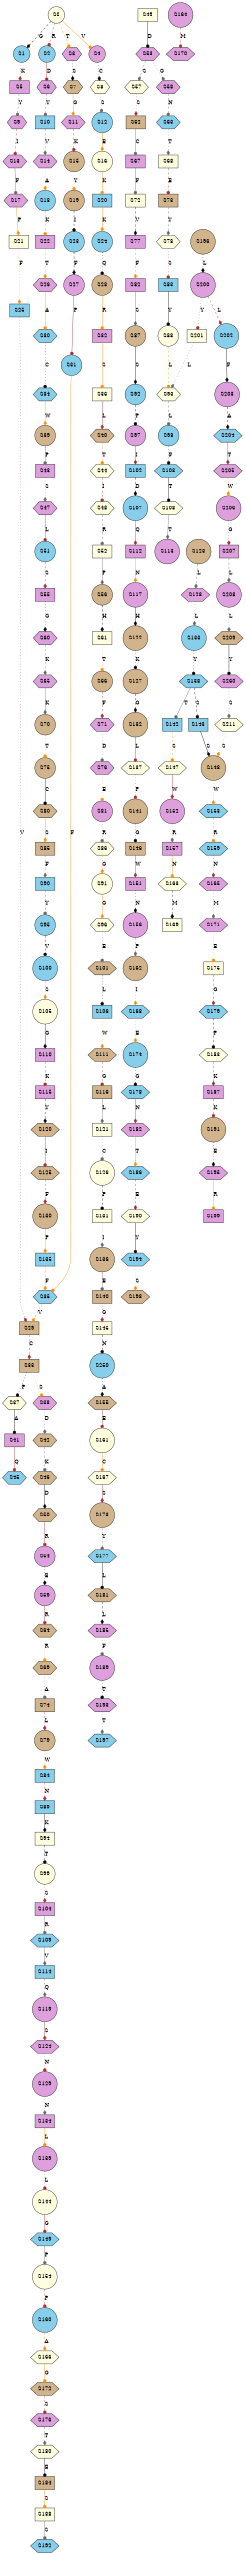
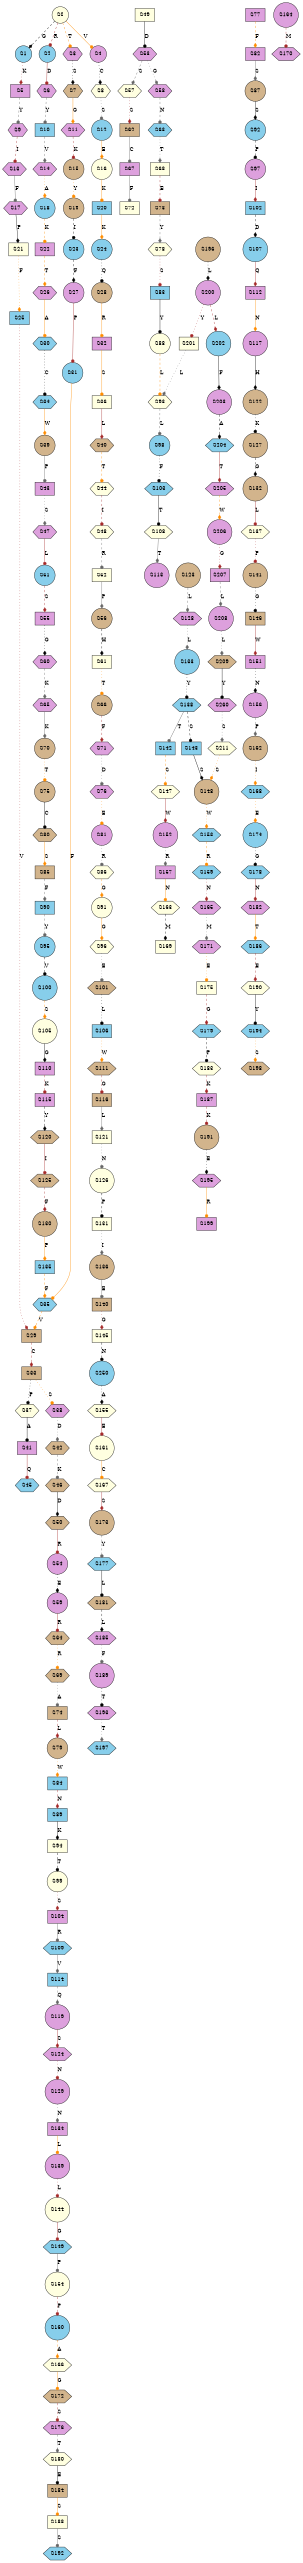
  strict digraph {
    node [fillcolor=plum shape=hexagon style=filled]
    edge [arrowhead=diamond color=gray40 style=solid]
    S0 [fillcolor=lightyellow shape=circle]
    S1 [fillcolor=skyblue shape=circle]
    S2 [fillcolor=skyblue shape=circle]
    S3
    S4 [shape=circle]
    S5 [shape=box]
    S6
    S7 [fillcolor=tan]
    S8 [fillcolor=lightyellow]
    S9
    S10 [fillcolor=skyblue shape=box]
    S11
    S12 [fillcolor=skyblue shape=circle]
    S13
    S14
    S15 [fillcolor=tan shape=circle]
    S16 [fillcolor=lightyellow shape=circle]
    S17
    S18 [fillcolor=skyblue shape=circle]
    S19 [fillcolor=tan shape=circle]
    S20 [fillcolor=skyblue shape=box]
    S21 [fillcolor=lightyellow shape=box]
    S22 [shape=box]
    S23 [fillcolor=skyblue shape=circle]
    S24 [fillcolor=skyblue shape=circle]
    S25 [fillcolor=skyblue shape=box]
    S26
    S27 [shape=circle]
    S28 [fillcolor=tan shape=circle]
    S29 [fillcolor=tan shape=box]
    S30 [fillcolor=skyblue]
    S31 [fillcolor=skyblue shape=circle]
    S32 [shape=box]
    S33 [fillcolor=tan shape=box]
    S34 [fillcolor=skyblue]
    S35 [fillcolor=skyblue]
    S36 [fillcolor=lightyellow shape=box]
    S37 [fillcolor=lightyellow]
    S38
    S39 [fillcolor=tan shape=circle]
    S40 [fillcolor=tan]
    S41 [shape=box]
    S42 [fillcolor=tan]
    S43 [shape=box]
    S44 [fillcolor=lightyellow]
    S45 [fillcolor=skyblue]
    S46 [fillcolor=tan]
    S47
    S48 [fillcolor=lightyellow]
    S50 [fillcolor=tan]
    S51 [fillcolor=skyblue shape=circle]
    S52 [fillcolor=lightyellow shape=box]
    S49 [fillcolor=lightyellow shape=box]
    S53
    S54 [shape=circle]
    S55 [shape=box]
    S56 [fillcolor=tan shape=circle]
    S57 [fillcolor=lightyellow]
    S58
    S59 [shape=circle]
    S60
    S61 [fillcolor=lightyellow shape=box]
    S62 [fillcolor=tan shape=box]
    S63 [fillcolor=skyblue]
    S64 [fillcolor=tan]
    S65
    S66 [fillcolor=tan shape=circle]
    S67 [shape=box]
    S68 [fillcolor=lightyellow shape=box]
    S69 [fillcolor=tan]
    S70 [fillcolor=tan shape=circle]
    S71
    S72 [fillcolor=lightyellow shape=box]
    S73 [fillcolor=tan shape=box]
    S74 [fillcolor=tan shape=box]
    S75 [fillcolor=tan shape=circle]
    S76
    S77 [shape=box]
    S78 [fillcolor=lightyellow]
    S79 [fillcolor=tan shape=circle]
    S80 [fillcolor=tan]
    S81 [shape=circle]
    S82 [shape=box]
    S83 [fillcolor=skyblue shape=box]
    S84 [fillcolor=skyblue shape=box]
    S85 [fillcolor=tan shape=box]
    S86 [fillcolor=lightyellow]
    S87 [fillcolor=tan shape=circle]
    S88 [fillcolor=lightyellow shape=circle]
    S89 [fillcolor=skyblue shape=box]
    S90 [fillcolor=skyblue shape=box]
    S91 [fillcolor=lightyellow shape=circle]
    S92 [fillcolor=skyblue shape=circle]
    S93 [fillcolor=lightyellow]
    S94 [fillcolor=lightyellow shape=box]
    S95 [fillcolor=skyblue shape=circle]
    S96 [fillcolor=lightyellow]
    S97 [shape=circle]
    S98 [fillcolor=skyblue shape=circle]
    S99 [fillcolor=lightyellow shape=circle]
    S100 [fillcolor=skyblue shape=circle]
    S101 [fillcolor=tan]
    S102 [fillcolor=skyblue shape=box]
    S103 [fillcolor=skyblue]
    S104 [shape=box]
    S105 [fillcolor=lightyellow shape=circle]
    S106 [fillcolor=skyblue shape=box]
    S107 [fillcolor=skyblue shape=circle]
    S108 [fillcolor=lightyellow]
    S109 [fillcolor=skyblue]
    S110 [shape=box]
    S111 [fillcolor=tan]
    S112 [shape=box]
    S113 [shape=circle]
    S114 [fillcolor=skyblue shape=box]
    S115 [shape=box]
    S116 [fillcolor=tan shape=box]
    S117 [shape=circle]
    S119 [shape=circle]
    S120 [fillcolor=tan]
    S121 [fillcolor=lightyellow shape=box]
    S122 [fillcolor=tan shape=circle]
    S124
    S125 [fillcolor=tan]
    S126 [fillcolor=lightyellow shape=circle]
    S127 [fillcolor=tan shape=circle]
    S123 [fillcolor=tan shape=circle]
    S128
    S129 [shape=circle]
    S130 [fillcolor=tan shape=circle]
    S131 [fillcolor=lightyellow shape=box]
    S132 [fillcolor=tan shape=circle]
    S133 [fillcolor=skyblue shape=circle]
    S134 [shape=box]
    S135 [fillcolor=skyblue shape=box]
    S136 [fillcolor=tan shape=circle]
    S137 [fillcolor=lightyellow]
    S138 [fillcolor=skyblue]
    S139 [shape=circle]
    S140 [fillcolor=tan shape=box]
    S141 [fillcolor=tan shape=circle]
    S142 [fillcolor=skyblue shape=box]
    S143 [fillcolor=skyblue shape=box]
    S144 [fillcolor=lightyellow shape=circle]
    S145 [fillcolor=lightyellow shape=box]
    S146 [fillcolor=tan shape=box]
    S147 [fillcolor=lightyellow]
    S148 [fillcolor=tan shape=circle]
    S149 [fillcolor=skyblue]
    n150 [fillcolor=skyblue label=S250 shape=circle]
    S151 [shape=box]
    S152 [shape=circle]
    S153 [fillcolor=skyblue]
    S154 [fillcolor=lightyellow shape=circle]
-   S155 [fillcolor=tan]
+   S155 [fillcolor=lightyellow]
    S156 [shape=circle]
    S157 [shape=box]
    S159 [fillcolor=skyblue]
    S160 [fillcolor=skyblue shape=circle]
    S161 [fillcolor=lightyellow shape=circle]
    S162 [fillcolor=tan shape=circle]
    S163 [fillcolor=lightyellow]
    S165
    S166 [fillcolor=lightyellow]
    S167 [fillcolor=lightyellow]
    S168 [fillcolor=skyblue]
    S169 [fillcolor=lightyellow shape=box]
    S164 [shape=circle]
    S170
    S171
    S172 [fillcolor=tan]
    S173 [fillcolor=tan shape=circle]
    S174 [fillcolor=skyblue shape=circle]
    S175 [fillcolor=lightyellow shape=box]
    S176
    S177 [fillcolor=skyblue]
    S178 [fillcolor=skyblue]
    S179 [fillcolor=skyblue]
    S180 [fillcolor=lightyellow]
    S181 [fillcolor=tan]
    S182
    S183 [fillcolor=lightyellow]
    S184 [fillcolor=tan shape=box]
    S185
    S186 [fillcolor=skyblue]
    S187 [shape=box]
    S188 [fillcolor=lightyellow shape=box]
    S189 [shape=circle]
    S190 [fillcolor=lightyellow]
    S191 [fillcolor=tan shape=circle]
    S192 [fillcolor=skyblue]
    S193
    S194 [fillcolor=skyblue]
    S195
    S197 [fillcolor=skyblue]
    S198 [fillcolor=tan]
    S199 [shape=box]
    S196 [fillcolor=tan shape=circle]
    S200 [shape=circle]
    S201 [fillcolor=lightyellow shape=box]
    S202 [fillcolor=skyblue shape=circle]
    S203 [shape=circle]
    S204 [fillcolor=skyblue]
    S205
    S206 [shape=circle]
    S207 [shape=box]
    S208 [shape=circle]
    S209 [fillcolor=tan]
    n209 [label=S260]
    S211 [fillcolor=lightyellow]
    S0 -> S1 [color=black label=G style=dashed]
    S0 -> S2 [arrowhead=dot color=brown label=R style=dashed]
    S0 -> S3 [arrowhead=dot color=darkorange label=T style=dashed]
    S0 -> S4 [arrowhead=dot color=darkorange label=V]
    S1 -> S5 [color=brown label=K style=dotted]
    S2 -> S6 [arrowhead=dot color=brown label=D]
    S3 -> S7 [color=black label=S style=dotted]
    S4 -> S8 [color=black label=C style=dotted]
    S5 -> S9 [arrowhead=dot label=Y style=dashed]
    S6 -> S10 [arrowhead=dot label=Y style=dashed]
    S7 -> S11 [color=darkorange label=G]
    S8 -> S12 [arrowhead=dot label=S style=dotted]
    S9 -> S13 [arrowhead=dot color=brown label=I style=dashed]
    S10 -> S14 [label=V style=dashed]
    S11 -> S15 [arrowhead=dot color=brown label=K style=dashed]
    S12 -> S16 [color=darkorange label=E]
    S13 -> S17 [arrowhead=dot label=F]
    S14 -> S18 [color=darkorange label=A style=dotted]
    S15 -> S19 [arrowhead=dot color=darkorange label=Y style=dotted]
    S16 -> S20 [arrowhead=dot color=darkorange label=K]
-   S17 -> S21 [color=darkorange label=P]
+   S17 -> S21 [color=black label=P]
    S18 -> S22 [arrowhead=dot color=darkorange label=K style=dashed]
    S19 -> S23 [arrowhead=dot color=black label=I style=dashed]
    S20 -> S24 [color=darkorange label=K]
    S21 -> S25 [color=darkorange label=F style=dotted]
    S22 -> S26 [color=darkorange label=T style=dashed]
    S23 -> S27 [color=black label=F style=dashed]
    S24 -> S28 [arrowhead=dot color=black label=Q style=dotted]
    S25 -> S29 [color=brown label=V style=dotted]
    S26 -> S30 [arrowhead=dot color=darkorange label=A]
    S27 -> S31 [arrowhead=dot color=brown label=P]
    S28 -> S32 [arrowhead=dot color=darkorange label=R]
    S29 -> S33 [color=brown label=C style=dashed]
    S30 -> S34 [arrowhead=dot color=black label=C style=dotted]
    S31 -> S35 [arrowhead=dot color=darkorange label=F]
    S32 -> S36 [arrowhead=dot color=darkorange label=S]
    S33 -> S37 [arrowhead=dot color=black label=P style=dotted]
    S33 -> S38 [arrowhead=dot color=darkorange label=S style=dotted]
    S34 -> S39 [color=darkorange label=W]
    S35 -> S29 [color=darkorange label=V style=dashed]
    S36 -> S40 [color=brown label=L]
    S37 -> S41 [arrowhead=dot color=black label=A]
    S38 -> S42 [label=D style=dotted]
    S39 -> S43 [arrowhead=dot label=P]
    S40 -> S44 [arrowhead=dot color=darkorange label=T style=dashed]
    S41 -> S45 [arrowhead=dot color=brown label=Q]
    S42 -> S46 [arrowhead=dot label=K style=dashed]
    S43 -> S47 [label=S style=dotted]
    S44 -> S48 [arrowhead=dot color=brown label=I style=dashed]
    S46 -> S50 [color=black label=D]
    S47 -> S51 [arrowhead=dot color=brown label=L]
    S48 -> S52 [arrowhead=dot label=R style=dashed]
    S50 -> S54 [arrowhead=dot color=brown label=R]
    S51 -> S55 [color=brown label=S style=dashed]
    S52 -> S56 [label=P]
    S49 -> S53 [arrowhead=dot color=black label=D]
    S53 -> S57 [label=S style=dashed]
    S53 -> S58 [label=G style=dotted]
    S54 -> S59 [color=black label=E style=dotted]
    S55 -> S60 [color=black label=G style=dotted]
    S56 -> S61 [color=black label=H style=dashed]
    S57 -> S62 [color=brown label=S style=dotted]
    S58 -> S63 [arrowhead=dot label=N style=dashed]
    S59 -> S64 [arrowhead=dot color=brown label=R]
    S60 -> S65 [label=K style=dashed]
    S61 -> S66 [arrowhead=dot color=darkorange label=T style=dotted]
    S62 -> S67 [arrowhead=dot label=C]
    S63 -> S68 [label=T style=dotted]
    S64 -> S69 [arrowhead=dot color=darkorange label=R style=dotted]
    S65 -> S70 [label=K]
    S66 -> S71 [color=brown label=F style=dashed]
    S67 -> S72 [arrowhead=dot label=F]
    S68 -> S73 [arrowhead=dot color=brown label=E style=dashed]
    S69 -> S74 [arrowhead=dot label=A style=dotted]
    S70 -> S75 [arrowhead=dot color=darkorange label=T style=dotted]
    S71 -> S76 [arrowhead=dot label=D style=dotted]
-   S72 -> S77 [color=black label=V style=dashed]
    S73 -> S78 [label=Y style=dashed]
    S74 -> S79 [color=brown label=L style=dashed]
    S75 -> S80 [arrowhead=dot color=black label=C]
    S76 -> S81 [arrowhead=dot color=darkorange label=E style=dotted]
    S77 -> S82 [color=darkorange label=F style=dashed]
    S78 -> S83 [arrowhead=dot color=brown label=S style=dotted]
    S79 -> S84 [color=darkorange label=W style=dotted]
    S80 -> S85 [color=darkorange label=S]
    S81 -> S86 [arrowhead=dot label=R style=dotted]
    S82 -> S87 [label=S]
    S83 -> S88 [arrowhead=dot color=black label=Y]
    S84 -> S89 [color=brown label=N style=dashed]
    S85 -> S90 [label=F style=dashed]
    S86 -> S91 [color=darkorange label=G style=dashed]
    S87 -> S92 [color=black label=S]
    S88 -> S93 [arrowhead=dot color=darkorange label=L style=dashed]
    S89 -> S94 [color=black label=K]
    S90 -> S95 [arrowhead=dot label=Y style=dashed]
    S91 -> S96 [color=darkorange label=G]
    S92 -> S97 [arrowhead=dot color=black label=P style=dashed]
    S93 -> S98 [arrowhead=dot label=L style=dashed]
    S94 -> S99 [arrowhead=dot color=black label=T style=dashed]
    S95 -> S100 [arrowhead=dot color=black label=V style=dashed]
    S96 -> S101 [arrowhead=dot label=E style=dotted]
    S97 -> S102 [color=brown label=I]
    S98 -> S103 [arrowhead=dot color=black label=F style=dotted]
    S99 -> S104 [color=brown label=S style=dotted]
    S100 -> S105 [color=darkorange label=S style=dashed]
    S101 -> S106 [arrowhead=dot color=black label=L style=dotted]
    S102 -> S107 [color=black label=D style=dashed]
    S103 -> S108 [arrowhead=dot color=black label=T]
    S104 -> S109 [arrowhead=dot label=R]
    S105 -> S110 [color=black label=G]
    S106 -> S111 [color=darkorange label=W style=dotted]
    S107 -> S112 [color=brown label=Q]
    S108 -> S113 [label=T]
    S109 -> S114 [label=V]
    S110 -> S115 [arrowhead=dot color=brown label=K style=dashed]
    S111 -> S116 [arrowhead=dot color=brown label=G style=dashed]
    S112 -> S117 [color=darkorange label=N]
    S114 -> S119 [label=Q style=dashed]
    S115 -> S120 [color=black label=Y style=dashed]
    S116 -> S121 [label=L]
    S117 -> S122 [color=black label=H]
    S119 -> S124 [color=brown label=S]
    S120 -> S125 [arrowhead=dot color=brown label=I]
-   S121 -> S126 [arrowhead=dot label=C style=dotted]
+   S121 -> S126 [arrowhead=dot label=N style=dotted]
    S122 -> S127 [arrowhead=dot color=black label=K style=dotted]
    S124 -> S129 [arrowhead=dot color=brown label=N style=dotted]
    S125 -> S130 [color=brown label=F style=dashed]
    S126 -> S131 [arrowhead=dot color=black label=P style=dashed]
    S127 -> S132 [color=black label=G style=dashed]
    S123 -> S128 [label=L style=dashed]
    S128 -> S133 [label=L style=dotted]
    S129 -> S134 [label=N style=dotted]
    S130 -> S135 [color=darkorange label=P]
    S131 -> S136 [label=I style=dotted]
    S132 -> S137 [arrowhead=dot color=brown label=L]
    S133 -> S138 [arrowhead=dot color=black label=Y style=dotted]
    S134 -> S139 [arrowhead=dot color=darkorange label=L]
    S135 -> S35 [color=darkorange label=F style=dashed]
    S136 -> S140 [arrowhead=dot label=E]
    S137 -> S141 [arrowhead=dot color=brown label=P style=dotted]
    S138 -> S142 [arrowhead=dot label=T]
    S138 -> S143 [arrowhead=dot color=black label=S style=dashed]
    S139 -> S144 [arrowhead=dot color=brown label=L style=dotted]
    S140 -> S145 [color=brown label=G style=dotted]
    S141 -> S146 [arrowhead=dot color=black label=G style=dotted]
    S142 -> S147 [arrowhead=dot color=darkorange label=S style=dashed]
    S143 -> S148 [color=black label=S]
    S144 -> S149 [arrowhead=dot color=brown label=G]
    S145 -> n150 [arrowhead=dot color=black label=N style=dashed]
    S146 -> S151 [color=brown label=W]
    S147 -> S152 [color=brown label=W]
    S148 -> S153 [color=darkorange label=W style=dotted]
    S149 -> S154 [arrowhead=dot label=P]
    n150 -> S155 [color=black label=A style=dotted]
    S151 -> S156 [color=black label=N style=dotted]
    S152 -> S157 [label=R style=dotted]
    S153 -> S159 [arrowhead=dot color=darkorange label=R style=dashed]
    S154 -> S160 [arrowhead=dot color=brown label=P style=dashed]
    S155 -> S161 [arrowhead=dot color=brown label=E]
    S156 -> S162 [label=P style=dashed]
    S157 -> S163 [arrowhead=dot color=darkorange label=N]
    S159 -> S165 [color=brown label=N style=dotted]
    S160 -> S166 [color=darkorange label=A style=dashed]
    S161 -> S167 [arrowhead=dot color=darkorange label=C]
    S162 -> S168 [color=darkorange label=I style=dotted]
    S163 -> S169 [color=black label=M style=dashed]
    S165 -> S171 [label=M style=dotted]
    S166 -> S172 [arrowhead=dot color=darkorange label=G]
    S167 -> S173 [color=brown label=S]
    S168 -> S174 [color=darkorange label=E style=dotted]
    S164 -> S170 [arrowhead=dot color=brown label=M style=dashed]
    S171 -> S175 [arrowhead=dot color=darkorange label=E style=dotted]
    S172 -> S176 [arrowhead=dot color=brown label=S style=dashed]
    S173 -> S177 [arrowhead=dot label=Y style=dashed]
    S174 -> S178 [arrowhead=dot color=black label=G style=dotted]
    S175 -> S179 [color=brown label=G style=dashed]
    S176 -> S180 [label=T style=dashed]
    S177 -> S181 [arrowhead=dot color=black label=L]
    S178 -> S182 [color=brown label=N]
    S179 -> S183 [arrowhead=dot color=black label=P style=dashed]
    S180 -> S184 [arrowhead=dot color=black label=E]
    S181 -> S185 [color=black label=L style=dashed]
    S182 -> S186 [color=darkorange label=T]
    S183 -> S187 [color=brown label=K style=dashed]
    S184 -> S188 [arrowhead=dot color=darkorange label=S]
    S185 -> S189 [arrowhead=dot label=F style=dotted]
    S186 -> S190 [color=brown label=E style=dashed]
    S187 -> S191 [arrowhead=dot color=brown label=K style=dashed]
    S188 -> S192 [arrowhead=dot label=S]
    S189 -> S193 [arrowhead=dot color=black label=T style=dotted]
    S190 -> S194 [arrowhead=dot color=black label=Y]
    S191 -> S195 [color=black label=E style=dotted]
    S193 -> S197 [label=T style=dotted]
    S194 -> S198 [color=darkorange label=S style=dotted]
    S195 -> S199 [arrowhead=dot color=darkorange label=R]
    S196 -> S200 [color=black label=L style=dotted]
    S200 -> S201 [arrowhead=dot color=brown label=Y style=dotted]
    S200 -> S202 [color=brown label=L style=dashed]
    S201 -> S93 [label=L style=dotted]
    S202 -> S203 [color=black label=F]
    S203 -> S204 [color=black label=A style=dashed]
    S204 -> S205 [color=brown label=T]
    S205 -> S206 [color=darkorange label=W style=dashed]
    S206 -> S207 [color=brown label=G style=dotted]
    S207 -> S208 [label=L style=dashed]
    S208 -> S209 [label=L style=dotted]
    S209 -> n209 [arrowhead=dot color=black label=Y]
    n209 -> S211 [label=S style=dotted]
    S211 -> S148 [color=darkorange label=S style=dotted]
  }
